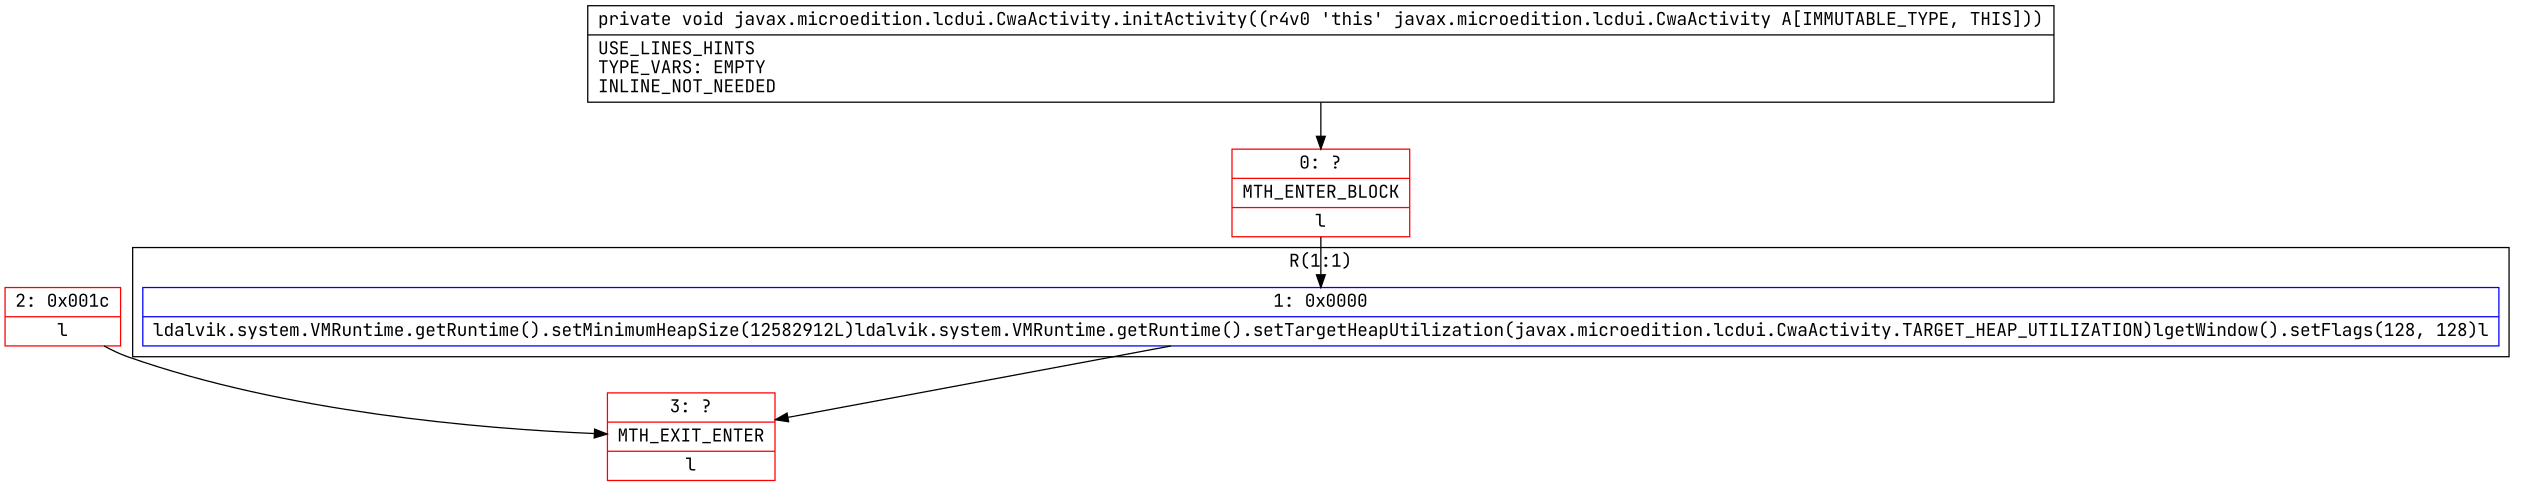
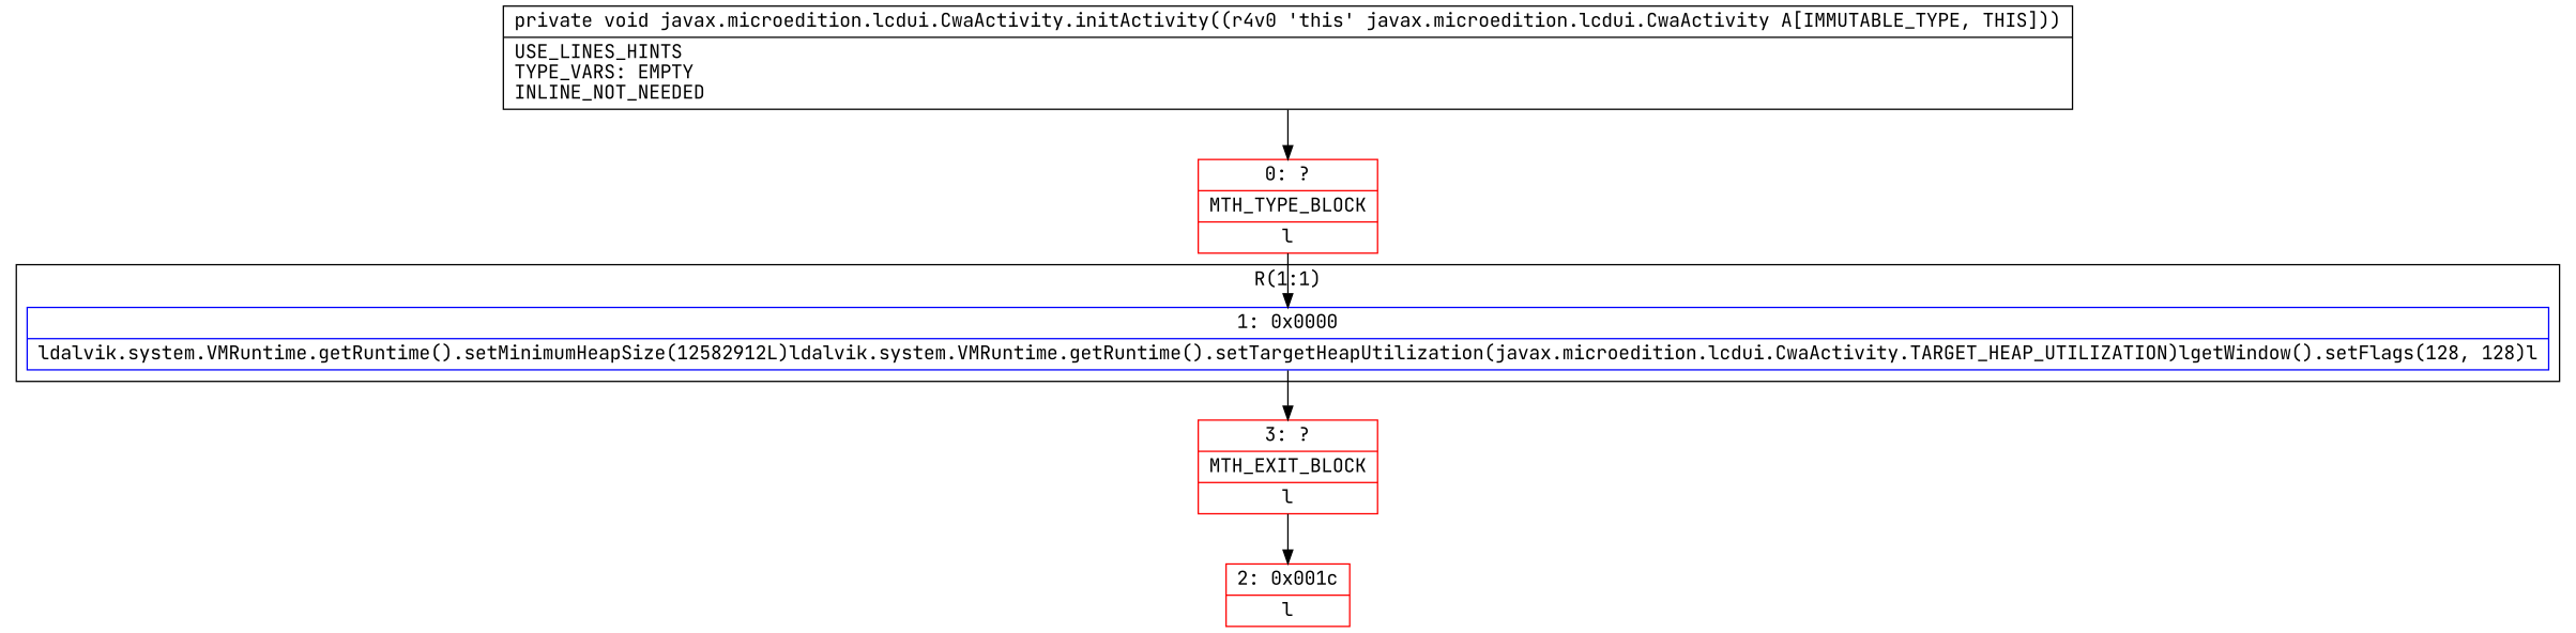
  digraph {
    fontname="JetBrains Mono"
    node [color=red fontname="JetBrains Mono" shape=record]
    edge [fontname="JetBrains Mono"]
    n1 [color=blue label="{1\:\ 0x0000|ldalvik.system.VMRuntime.getRuntime().setMinimumHeapSize(12582912L)ldalvik.system.VMRuntime.getRuntime().setTargetHeapUtilization(javax.microedition.lcdui.CwaActivity.TARGET_HEAP_UTILIZATION)lgetWindow().setFlags(128, 128)l}"]
-   n2 [label="{3\:\ ?|MTH_EXIT_ENTER\l|l}"]
+   n2 [label="{3\:\ ?|MTH_EXIT_BLOCK\l|l}"]
    n3 [label="{2\:\ 0x001c|l}"]
-   n4 [label="{0\:\ ?|MTH_ENTER_BLOCK\l|l}"]
+   n4 [label="{0\:\ ?|MTH_TYPE_BLOCK\l|l}"]
    n5 [label="{private void javax.microedition.lcdui.CwaActivity.initActivity((r4v0 'this' javax.microedition.lcdui.CwaActivity A[IMMUTABLE_TYPE, THIS]))  | USE_LINES_HINTS\lTYPE_VARS: EMPTY\lINLINE_NOT_NEEDED\l}" color=""]
    subgraph cluster_1 {
      label="R(1:1)"
      n1
    }
    n1 -> n2
-   n3 -> n2
+   n2 -> n3
    n4 -> n1
    n5 -> n4
  }
